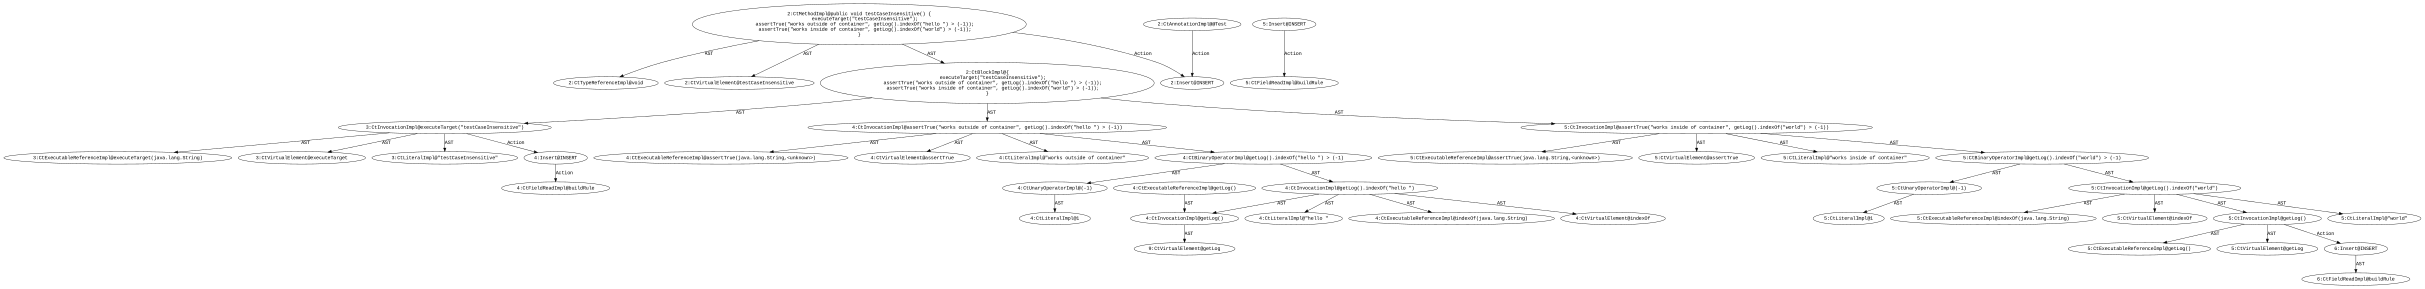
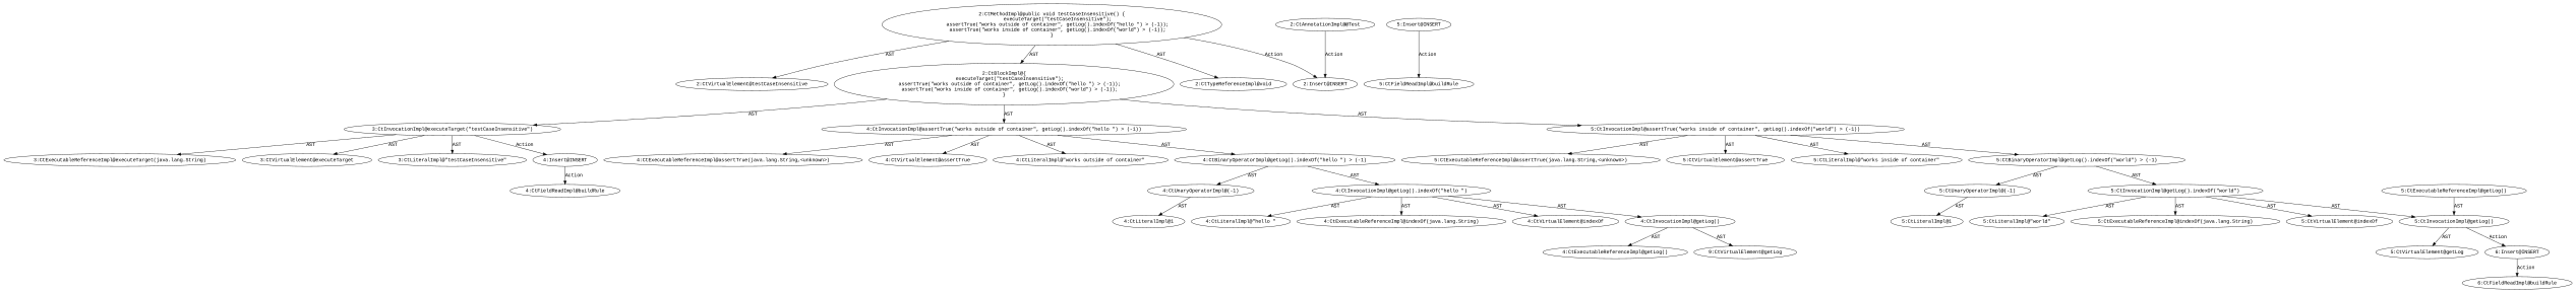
  digraph {
    fontname="Liberation Mono"
    node [fontname="Liberation Mono" shape=ellipse]
    edge [fontname="Liberation Mono"]
    n1 [label="2:CtTypeReferenceImpl@void"]
    n2 [label="2:CtVirtualElement@testCaseInsensitive"]
    n3 [label="3:CtExecutableReferenceImpl@executeTarget(java.lang.String)"]
    n4 [label="3:CtVirtualElement@executeTarget"]
    n5 [label="3:CtLiteralImpl@\"testCaseInsensitive\""]
    n6 [label="3:CtInvocationImpl@executeTarget(\"testCaseInsensitive\")"]
    n7 [label="4:Insert@INSERT"]
    n8 [label="4:CtFieldReadImpl@buildRule"]
    n9 [label="4:CtExecutableReferenceImpl@assertTrue(java.lang.String,<unknown>)"]
    n10 [label="4:CtVirtualElement@assertTrue"]
    n11 [label="4:CtLiteralImpl@\"works outside of container\""]
    n12 [label="4:CtExecutableReferenceImpl@indexOf(java.lang.String)"]
    n13 [label="4:CtVirtualElement@indexOf"]
    n14 [label="4:CtExecutableReferenceImpl@getLog()"]
    n15 [label="9:CtVirtualElement@getLog"]
    n16 [label="4:CtInvocationImpl@getLog()"]
    n17 [label="5:Insert@INSERT"]
    n18 [label="5:CtFieldReadImpl@buildRule"]
    n19 [label="4:CtLiteralImpl@\"hello \""]
    n20 [label="4:CtInvocationImpl@getLog().indexOf(\"hello \")"]
    n21 [label="4:CtLiteralImpl@1"]
    n22 [label="4:CtUnaryOperatorImpl@(-1)"]
    n23 [label="4:CtBinaryOperatorImpl@getLog().indexOf(\"hello \") > (-1)"]
    n24 [label="4:CtInvocationImpl@assertTrue(\"works outside of container\", getLog().indexOf(\"hello \") > (-1))"]
    n25 [label="5:CtExecutableReferenceImpl@assertTrue(java.lang.String,<unknown>)"]
    n26 [label="5:CtVirtualElement@assertTrue"]
    n27 [label="5:CtLiteralImpl@\"works inside of container\""]
    n28 [label="5:CtExecutableReferenceImpl@indexOf(java.lang.String)"]
    n29 [label="5:CtVirtualElement@indexOf"]
    n30 [label="5:CtExecutableReferenceImpl@getLog()"]
    n31 [label="5:CtVirtualElement@getLog"]
    n32 [label="5:CtInvocationImpl@getLog()"]
    n33 [label="6:Insert@INSERT"]
    n34 [label="6:CtFieldReadImpl@buildRule"]
    n35 [label="5:CtLiteralImpl@\"world\""]
    n36 [label="5:CtInvocationImpl@getLog().indexOf(\"world\")"]
    n37 [label="5:CtLiteralImpl@1"]
    n38 [label="5:CtUnaryOperatorImpl@(-1)"]
    n39 [label="5:CtBinaryOperatorImpl@getLog().indexOf(\"world\") > (-1)"]
    n40 [label="5:CtInvocationImpl@assertTrue(\"works inside of container\", getLog().indexOf(\"world\") > (-1))"]
    n41 [label="2:CtBlockImpl@\{\n    executeTarget(\"testCaseInsensitive\");\n    assertTrue(\"works outside of container\", getLog().indexOf(\"hello \") > (-1));\n    assertTrue(\"works inside of container\", getLog().indexOf(\"world\") > (-1));\n\}"]
    n42 [label="2:CtMethodImpl@public void testCaseInsensitive() \{\n    executeTarget(\"testCaseInsensitive\");\n    assertTrue(\"works outside of container\", getLog().indexOf(\"hello \") > (-1));\n    assertTrue(\"works inside of container\", getLog().indexOf(\"world\") > (-1));\n\}"]
    n43 [label="2:Insert@INSERT"]
    n44 [label="2:CtAnnotationImpl@@Test"]
    n6 -> n3 [label=AST]
    n6 -> n4 [label=AST]
    n6 -> n5 [label=AST]
    n6 -> n7 [label=Action]
    n7 -> n8 [label=Action]
-   n14 -> n16 [label=AST]
+   n16 -> n14 [label=AST]
    n16 -> n15 [label=AST]
    n17 -> n18 [label=Action]
    n20 -> n12 [label=AST]
    n20 -> n13 [label=AST]
    n20 -> n16 [label=AST]
    n20 -> n19 [label=AST]
    n22 -> n21 [label=AST]
    n23 -> n20 [label=AST]
    n23 -> n22 [label=AST]
    n24 -> n9 [label=AST]
    n24 -> n10 [label=AST]
    n24 -> n11 [label=AST]
    n24 -> n23 [label=AST]
-   n32 -> n30 [label=AST]
+   n30 -> n32 [label=AST]
    n32 -> n31 [label=AST]
    n32 -> n33 [label=Action]
-   n33 -> n34 [label=AST]
+   n33 -> n34 [label=Action]
    n36 -> n28 [label=AST]
    n36 -> n29 [label=AST]
    n36 -> n32 [label=AST]
    n36 -> n35 [label=AST]
    n38 -> n37 [label=AST]
    n39 -> n36 [label=AST]
    n39 -> n38 [label=AST]
    n40 -> n25 [label=AST]
    n40 -> n26 [label=AST]
    n40 -> n27 [label=AST]
    n40 -> n39 [label=AST]
    n41 -> n6 [label=AST]
    n41 -> n24 [label=AST]
    n41 -> n40 [label=AST]
    n42 -> n1 [label=AST]
    n42 -> n2 [label=AST]
    n42 -> n41 [label=AST]
    n42 -> n43 [label=Action]
    n44 -> n43 [label=Action]
  }
